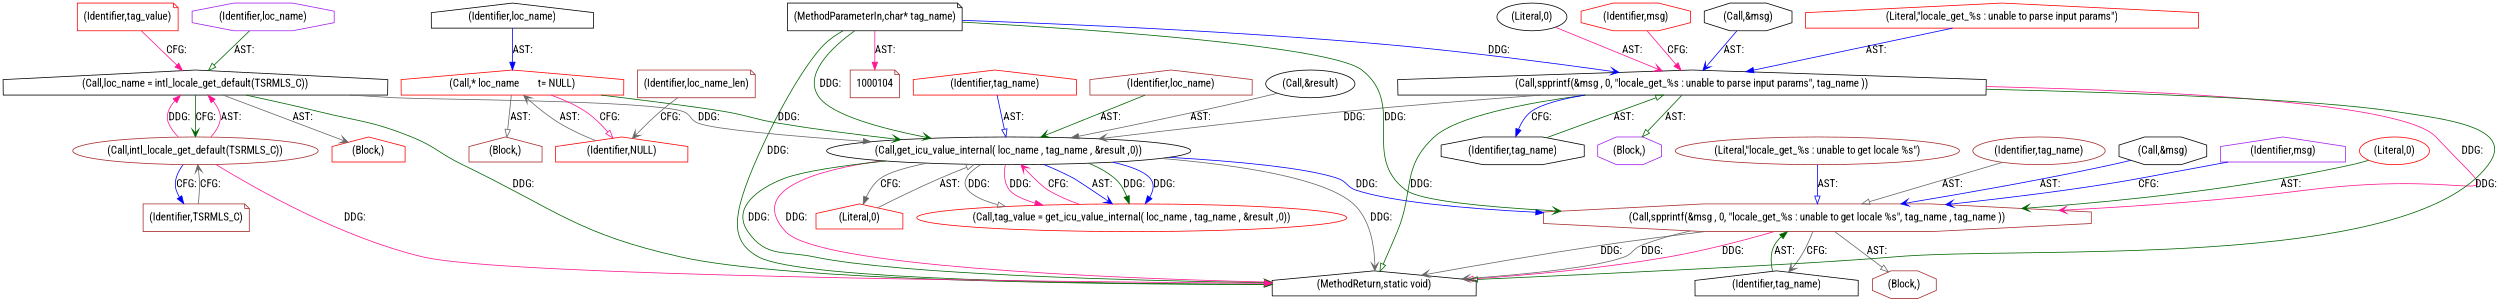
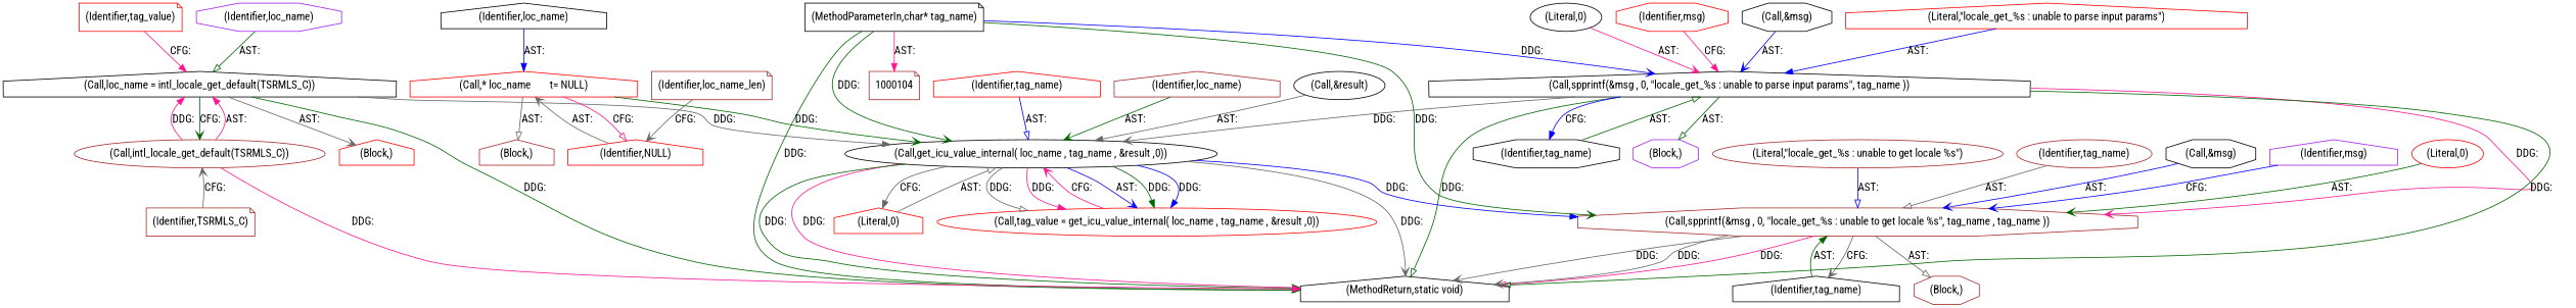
  digraph {
    fontname="Roboto Condensed"
    node [color=black fontname="Roboto Condensed" shape=house]
    edge [arrowhead=vee color=gray40 fontname="Roboto Condensed"]
    n1 [color=brown label="(Call,spprintf(&msg , 0, \"locale_get_%s : unable to get locale %s\", tag_name , tag_name ))" shape=octagon]
    n2 [color=brown label="(Block,)" shape=octagon]
    n3 [label="(Identifier,tag_name)"]
    n4 [label="(MethodReturn,static void)"]
    n5 [label="(Call,spprintf(&msg , 0, \"locale_get_%s : unable to parse input params\", tag_name ))"]
    n6 [label="(Call,get_icu_value_internal( loc_name , tag_name , &result ,0))" shape=ellipse]
    n7 [label="(Identifier,tag_name)" shape=octagon]
    n8 [color=purple label="(Block,)" shape=octagon]
    n9 [color=red label="(Call,tag_value = get_icu_value_internal( loc_name , tag_name , &result ,0))" shape=ellipse]
    n10 [color=red label="(Literal,0)"]
    n11 [label="(MethodParameterIn,char* tag_name)" shape=note]
    1000104 [color=brown shape=note]
    n13 [label="(Call,loc_name = intl_locale_get_default(TSRMLS_C))"]
    n14 [color=brown label="(Call,intl_locale_get_default(TSRMLS_C))" shape=ellipse]
    n15 [color=red label="(Block,)"]
    n16 [color=brown label="(Identifier,TSRMLS_C)" shape=note]
    n17 [color=red label="(Call,* loc_name        \t= NULL)"]
    n18 [color=red label="(Identifier,NULL)"]
    n19 [color=brown label="(Block,)"]
    n20 [color=brown label="(Literal,\"locale_get_%s : unable to get locale %s\")" shape=ellipse]
    n21 [label="(Literal,0)" shape=ellipse]
    n22 [color=brown label="(Identifier,tag_name)" shape=ellipse]
    n23 [label="(Call,&msg)" shape=octagon]
    n24 [color=red label="(Identifier,msg)" shape=octagon]
    n25 [color=purple label="(Identifier,loc_name)" shape=octagon]
    n26 [color=brown label="(Identifier,loc_name_len)" shape=note]
    n27 [color=red label="(Identifier,tag_name)"]
    n28 [label="(Call,&msg)" shape=octagon]
    n29 [color=purple label="(Identifier,msg)"]
    n30 [color=brown label="(Identifier,loc_name)"]
    n31 [color=red label="(Literal,0)" shape=ellipse]
    n32 [color=red label="(Identifier,tag_value)" shape=note]
    n33 [label="(Identifier,loc_name)"]
    n34 [color=red label="(Literal,\"locale_get_%s : unable to parse input params\")"]
    n35 [label="(Call,&result)" shape=ellipse]
    n1 -> n2 [arrowhead=onormal label="AST: "]
    n1 -> n3 [label="CFG: "]
    n1 -> n4 [arrowhead=onormal color=deeppink label="DDG: "]
    n1 -> n4 [label="DDG: "]
    n1 -> n4 [label="DDG: "]
    n3 -> n1 [arrowhead=normal color=darkgreen label="AST: "]
    n5 -> n1 [color=deeppink label="DDG: "]
    n5 -> n4 [arrowhead=onormal color=darkgreen label="DDG: "]
    n5 -> n4 [arrowhead=onormal color=darkgreen label="DDG: "]
    n5 -> n6 [label="DDG: "]
    n5 -> n7 [arrowhead=normal color=blue label="CFG: "]
    n5 -> n8 [arrowhead=onormal color=darkgreen label="AST: "]
    n6 -> n1 [arrowhead=normal color=blue label="DDG: "]
    n6 -> n4 [arrowhead=onormal color=deeppink label="DDG: "]
    n6 -> n4 [label="DDG: "]
    n6 -> n4 [color=darkgreen label="DDG: "]
    n6 -> n9 [color=blue label="AST: "]
    n6 -> n9 [arrowhead=normal color=darkgreen label="DDG: "]
    n6 -> n9 [arrowhead=normal color=blue label="DDG: "]
    n6 -> n9 [arrowhead=onormal label="DDG: "]
    n6 -> n9 [arrowhead=normal color=deeppink label="DDG: "]
    n6 -> n10 [arrowhead=normal label="CFG: "]
    n7 -> n5 [arrowhead=onormal color=darkgreen label="AST: "]
    n9 -> n6 [color=deeppink label="CFG: "]
    n10 -> n6 [arrowhead=onormal label="AST: "]
    n11 -> n1 [color=darkgreen label="DDG: "]
    n11 -> n4 [arrowhead=normal color=darkgreen label="DDG: "]
    n11 -> n5 [color=blue label="DDG: "]
    n11 -> n6 [color=darkgreen label="DDG: "]
    n11 -> 1000104 [arrowhead=normal color=deeppink label="AST: "]
    n13 -> n4 [arrowhead=onormal color=darkgreen label="DDG: "]
    n13 -> n6 [arrowhead=normal label="DDG: "]
    n13 -> n14 [color=darkgreen label="CFG: "]
    n13 -> n15 [label="AST: "]
    n14 -> n4 [arrowhead=normal color=deeppink label="DDG: "]
    n14 -> n13 [arrowhead=normal color=deeppink label="AST: "]
    n14 -> n13 [arrowhead=normal color=deeppink label="DDG: "]
-   n14 -> n16 [arrowhead=normal color=blue label="CFG: "]
    n16 -> n14 [label="CFG: "]
    n17 -> n6 [color=darkgreen label="DDG: "]
    n17 -> n18 [arrowhead=onormal color=deeppink label="CFG: "]
    n17 -> n19 [arrowhead=onormal label="AST: "]
    n18 -> n17 [label="AST: "]
    n20 -> n1 [arrowhead=onormal color=blue label="AST: "]
    n21 -> n5 [color=deeppink label="AST: "]
    n22 -> n1 [arrowhead=onormal label="AST: "]
    n23 -> n1 [color=blue label="AST: "]
    n24 -> n5 [arrowhead=normal color=deeppink label="CFG: "]
    n25 -> n13 [arrowhead=onormal color=darkgreen label="AST: "]
    n26 -> n18 [label="CFG: "]
    n27 -> n6 [arrowhead=onormal color=blue label="AST: "]
    n28 -> n5 [color=blue label="AST: "]
    n29 -> n1 [color=blue label="CFG: "]
    n30 -> n6 [color=darkgreen label="AST: "]
    n31 -> n1 [color=darkgreen label="AST: "]
    n32 -> n13 [arrowhead=normal color=deeppink label="CFG: "]
    n33 -> n17 [arrowhead=normal color=blue label="AST: "]
    n34 -> n5 [arrowhead=normal color=blue label="AST: "]
    n35 -> n6 [arrowhead=normal label="AST: "]
  }
